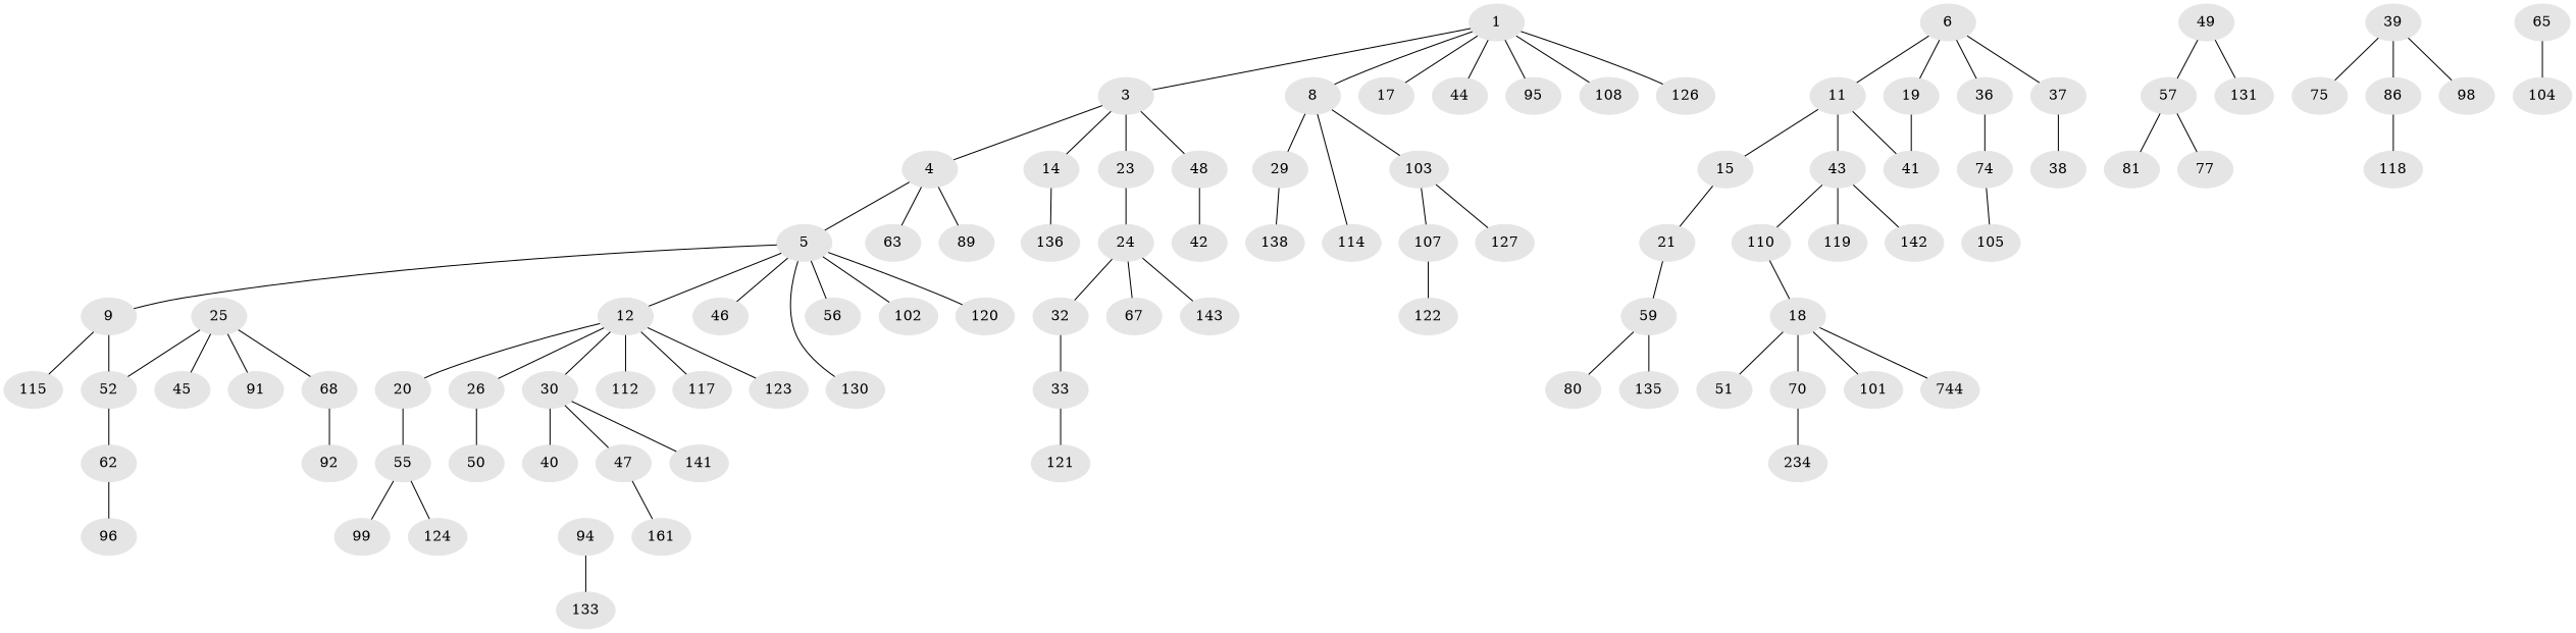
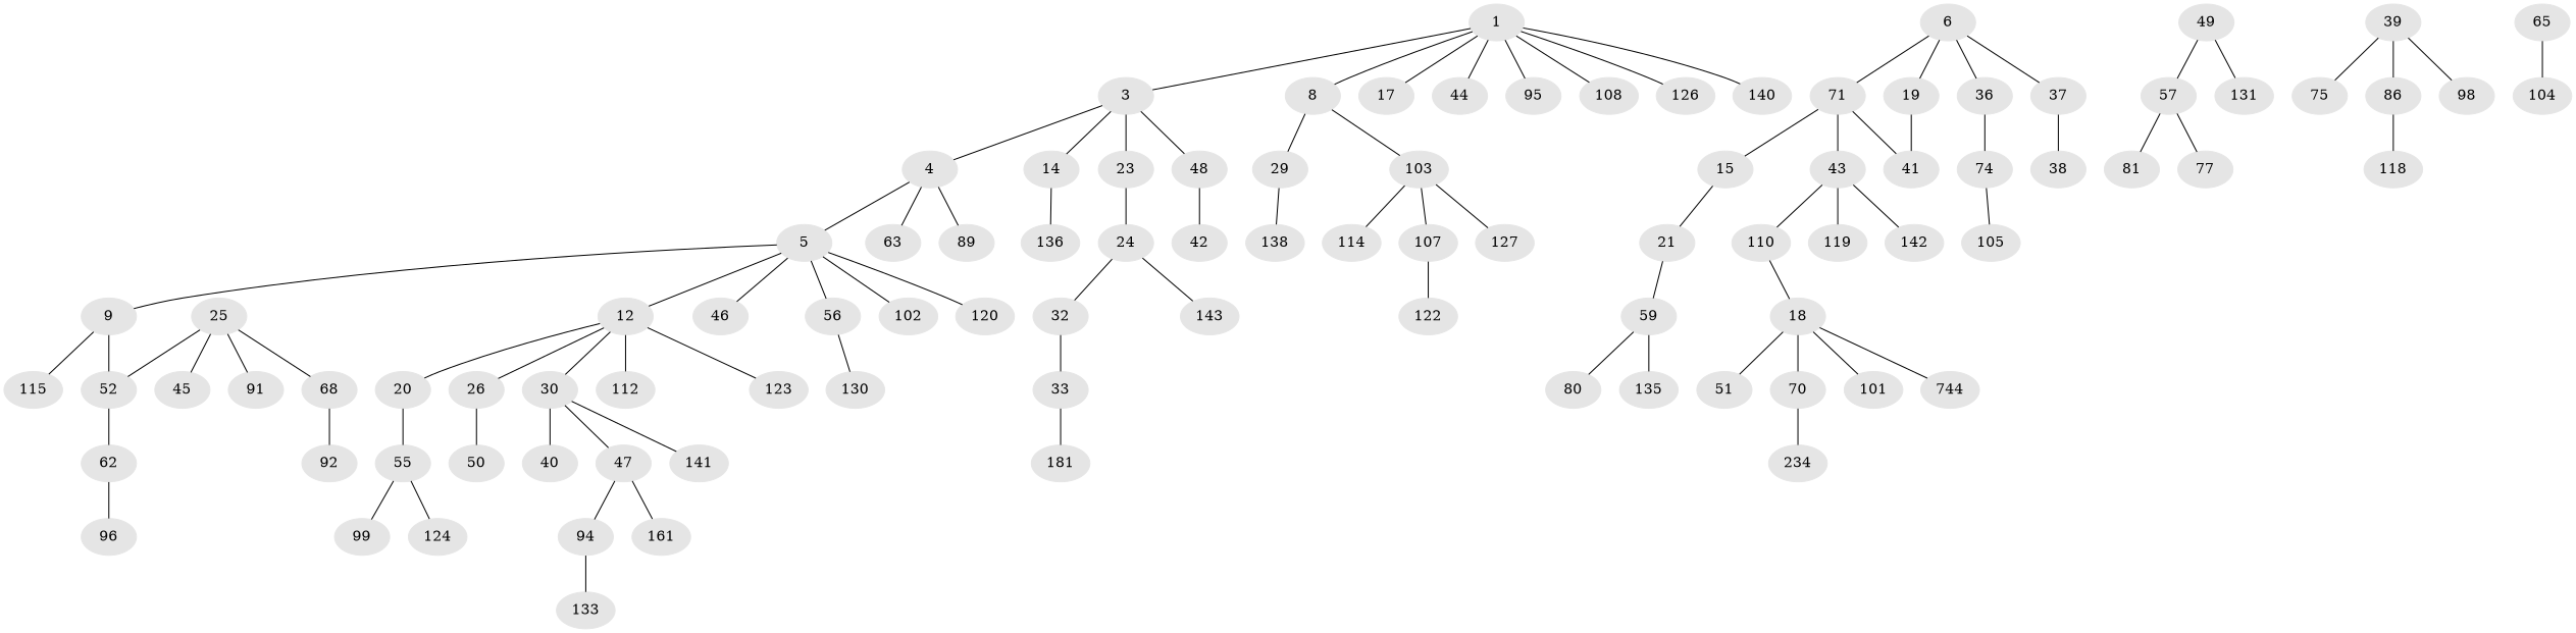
  graph {
    node [color=gray90 style=filled]
    1 [super="+2"]
    3 [super="+7"]
    8 [super="+82"]
    17
    44
    95
    108
    126
+   140
    4 [super="+22"]
    14
    23 [super="+88"]
    48
    29 [super="+31"]
    103
    114
    5 [super="+27"]
    63 [super="+66"]
    89
    136
    24 [super="+53"]
    42
    9 [super="+93"]
    12 [super="+13"]
    46 [super="+100"]
    56
    102
    120
    130
    6 [super="+10"]
-   11 [super="+54"]
+   11 [super="+54" label=71]
    19 [super="+69"]
    36 [super="+79"]
    37
    115
    52 [super="+139"]
    20
    26 [super="+76"]
    30 [super="+116"]
    112
-   117
    123
    15 [super="+16"]
    43 [super="+87"]
    41
    74
    38
    138
    107 [super="+113"]
    127
    25 [super="+85"]
    45
    n53 [label=91]
    68 [super="+73"]
    21
    110
    119
    142
    49 [super="+84"]
    57 [super="+132"]
    131
    55 [super="+60"]
    50
    40 [super="+91"]
    47
    141
    18 [super="+28"]
    51
    70
    101
    n71 [label=744]
    59 [super="+78"]
    n73 [label=234]
    99
    124
    80 [super="+83"]
    135
    32 [super="+109"]
-   67
    143
    33 [super="+64"]
    62 [super="+129"]
    92
    94
    n85 [label=161 super="+128"]
-   121
+   121 [label=181]
    39 [super="+71"]
    75
    86
    98
    65 [super="+72"]
    104
    105
    118
    133
    81 [super="+106"]
    77 [super="+97"]
    96
    122 [super="+125"]
    1 -- 3
    1 -- 8
    1 -- 17
    1 -- 44
    1 -- 95
    1 -- 108
    1 -- 126
+   1 -- 140
    3 -- 4
    3 -- 14
    3 -- 23
    3 -- 48
    8 -- 29
    8 -- 103
-   8 -- 114
+   103 -- 114
    4 -- 5
    4 -- 63
    4 -- 89
    14 -- 136
    23 -- 24
    48 -- 42
    29 -- 138
    103 -- 107
    103 -- 127
    5 -- 9
    5 -- 12
    5 -- 46
    5 -- 56
    5 -- 102
    5 -- 120
-   5 -- 130
+   56 -- 130
    24 -- 32
-   24 -- 67
    24 -- 143
    9 -- 115
    9 -- 52
    12 -- 20
    12 -- 26
    12 -- 30
    12 -- 112
-   12 -- 117
    12 -- 123
    6 -- 11
    6 -- 19
    6 -- 36
    6 -- 37
    11 -- 15
    11 -- 43
    11 -- 41
    19 -- 41
    36 -- 74
    37 -- 38
    52 -- 62
    20 -- 55
    26 -- 50
    30 -- 40
    30 -- 47
    30 -- 141
    15 -- 21
    43 -- 110
    43 -- 119
    43 -- 142
    74 -- 105
    107 -- 122
    25 -- 52
    25 -- 45
    25 -- n53
    25 -- 68
    68 -- 92
    21 -- 59
    110 -- 18
    49 -- 57
    49 -- 131
    57 -- 81
    57 -- 77
    55 -- 99
    55 -- 124
+   47 -- 94
    47 -- n85
    18 -- 51
    18 -- 70
    18 -- 101
    18 -- n71
    70 -- n73
    59 -- 80
    59 -- 135
    32 -- 33
    33 -- 121
    62 -- 96
    94 -- 133
    39 -- 75
    39 -- 86
    39 -- 98
    86 -- 118
    65 -- 104
  }
